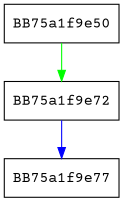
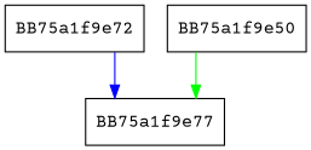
  digraph {
    fontname="Courier Prime"
    splines=ortho
    node [fontname="Courier Prime" shape=box]
    edge [fontname="Courier Prime"]
    BB75a1f9e72
    BB75a1f9e77
    BB75a1f9e50
    BB75a1f9e72 -> BB75a1f9e77 [color=blue]
-   BB75a1f9e50 -> BB75a1f9e72 [color=green]
+   BB75a1f9e50 -> BB75a1f9e77 [color=green]
  }
